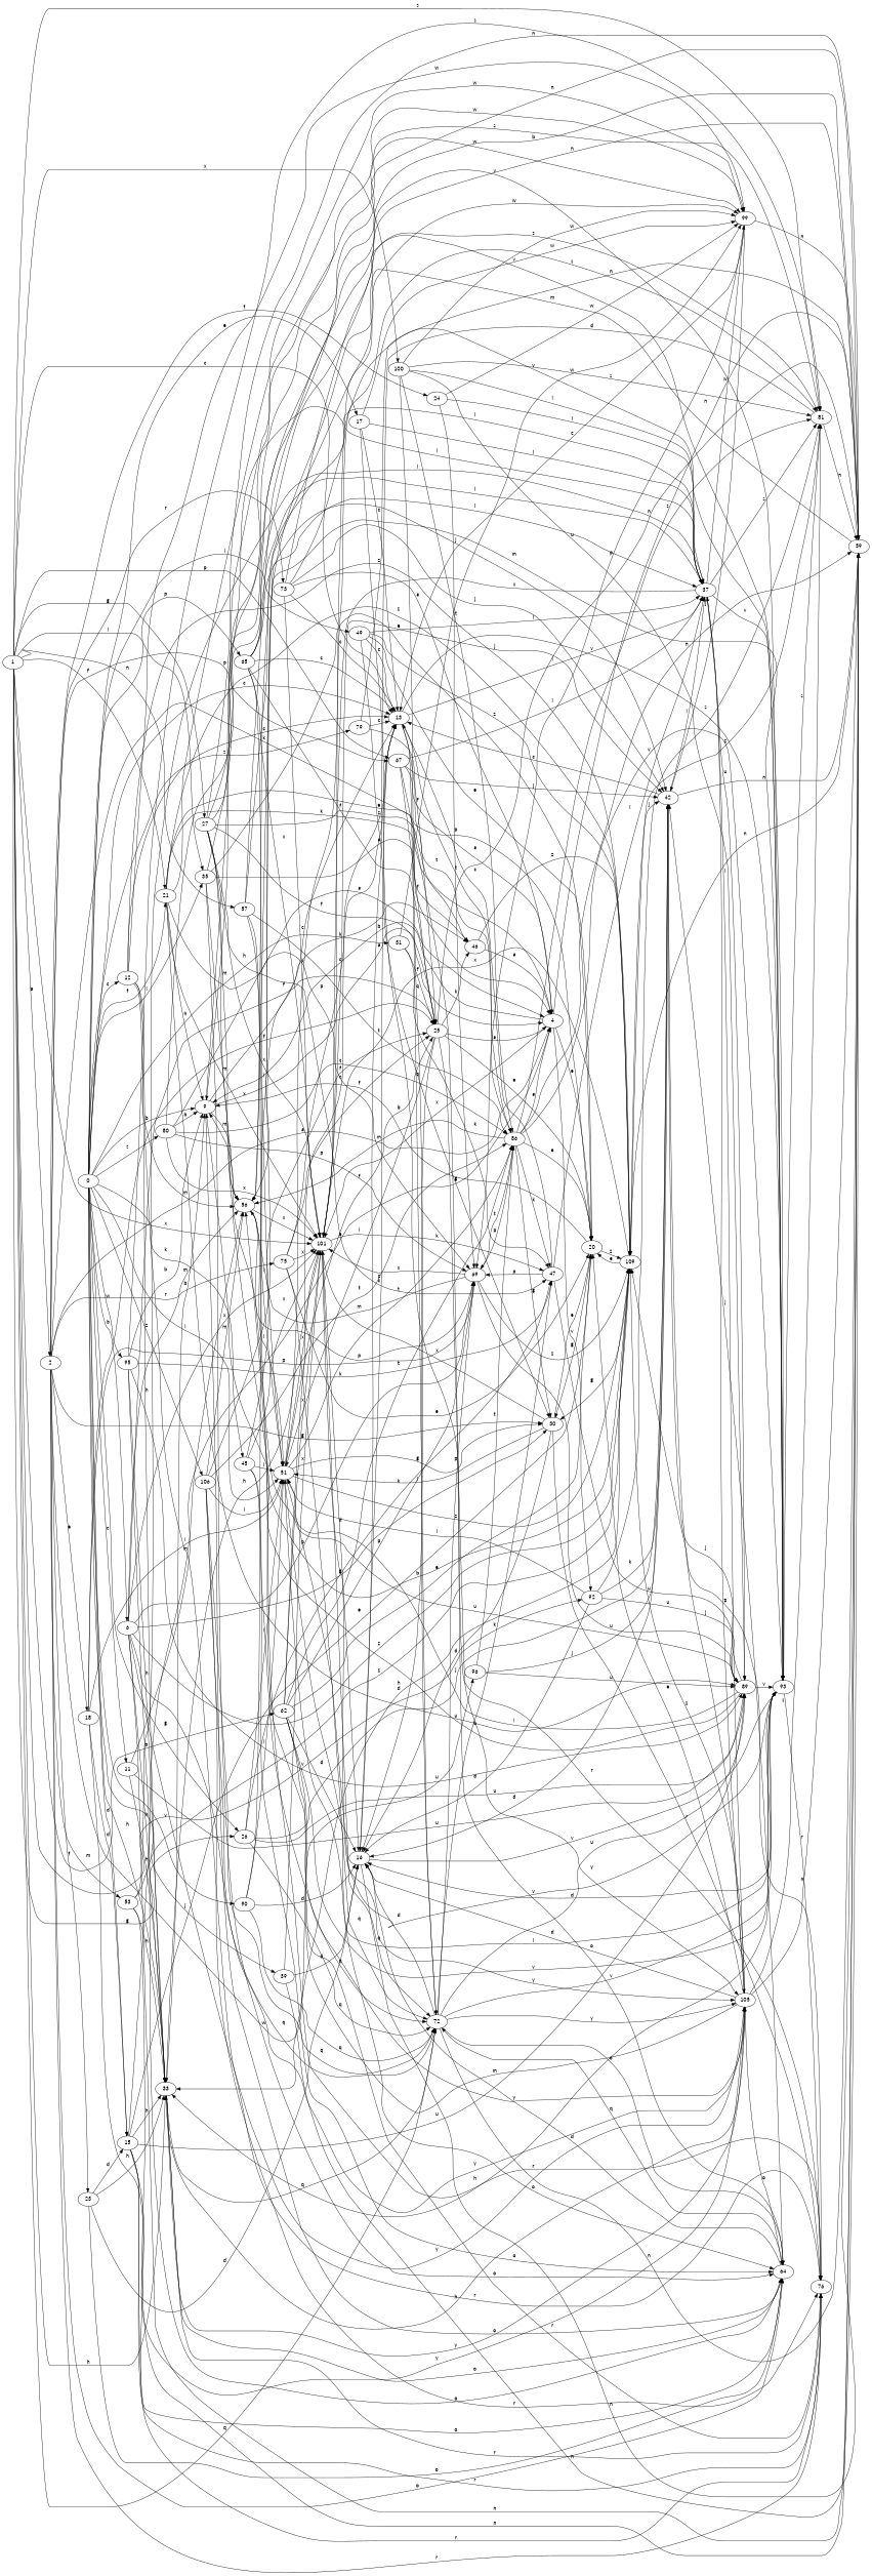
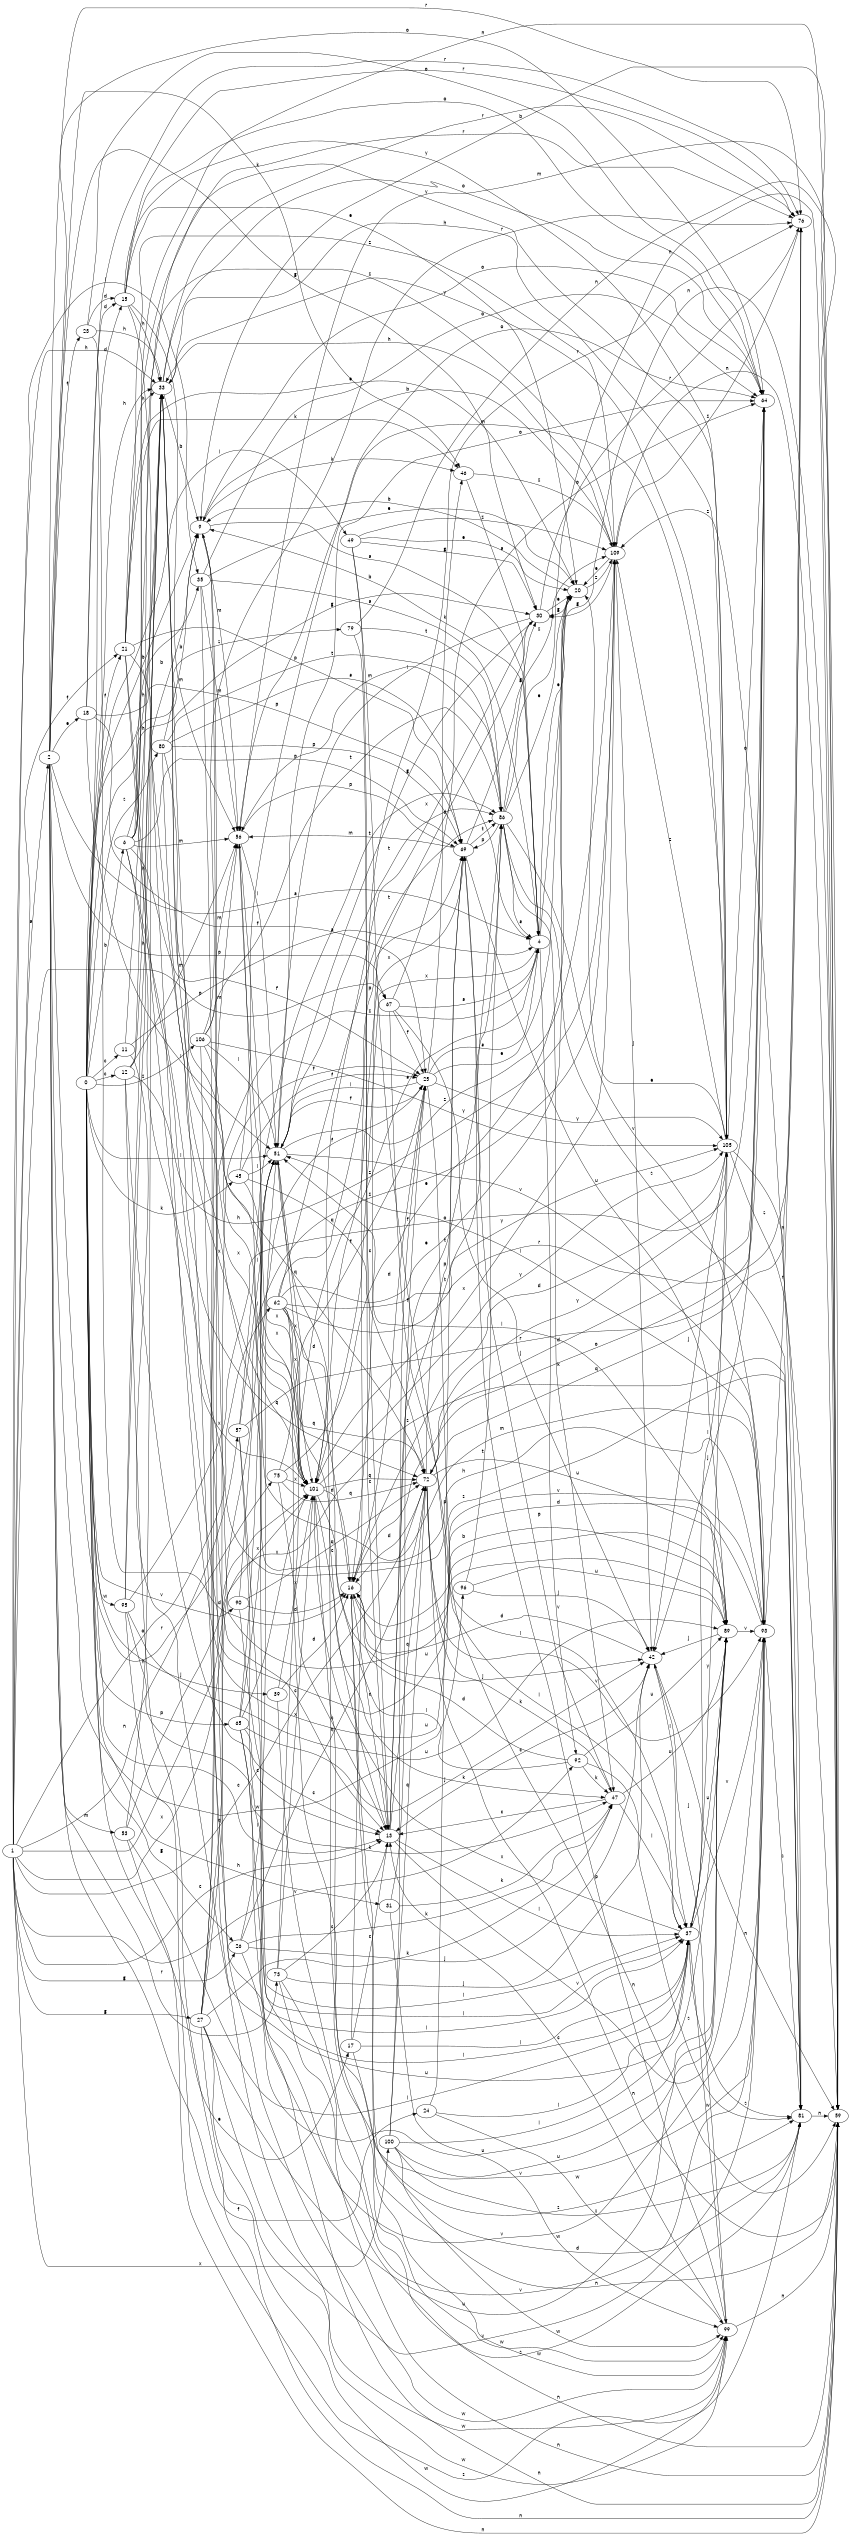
  strict digraph {
    fontname=Lato
    rankdir=LR
    node [fontname=Lato]
    edge [fontname=Lato]
    0
    6
    9
    11
    12
    13
    15
    17
    21
    26
    31
    33
    35
    39
    45
    49
    51
    65
    79
    80
    90
    95
    106
    72
    101
    30
    59
    25
    56
    69
    105
    109
    4
    46
    64
    n36 [label=99]
    89
    76
    37
    86
    93
    20
    81
    42
    47
    16
    1
    2
    27
    57
    62
    67
    92
    100
    18
    23
    24
    53
    73
    75
    96
    0 -> 6 [label=b]
    0 -> 9 [label=b]
    0 -> 11 [label=c]
    0 -> 12 [label=c]
    0 -> 13 [label=c]
    0 -> 15 [label=d]
    0 -> 17 [label=e]
    0 -> 21 [label=f]
    0 -> 26 [label=g]
    0 -> 31 [label=h]
    0 -> 33 [label=h]
    0 -> 35 [label=i]
    0 -> 39 [label=j]
    0 -> 45 [label=k]
    0 -> 49 [label=l]
    0 -> 51 [label=l]
    0 -> 65 [label=p]
    0 -> 79 [label=s]
    0 -> 80 [label=s]
    0 -> 90 [label=v]
    0 -> 95 [label=w]
    0 -> 106 [label=z]
    6 -> 33 [label=h]
    6 -> 72 [label=q]
    6 -> 101 [label=x]
    6 -> 30 [label=g]
    6 -> 59 [label=n]
    6 -> 25 [label=f]
    6 -> 56 [label=m]
    6 -> 69 [label=p]
    6 -> 105 [label=y]
    6 -> 109 [label=z]
    9 -> 56 [label=m]
    9 -> 4 [label=a]
    9 -> 46 [label=k]
    9 -> 64 [label=o]
    9 -> n36 [label=w]
    11 -> 33 [label=h]
    11 -> 4 [label=a]
    11 -> 89 [label=u]
    12 -> 13 [label=c]
    12 -> 33 [label=h]
    12 -> 56 [label=m]
    12 -> 109 [label=z]
    12 -> n36 [label=w]
    12 -> 76 [label=r]
    13 -> 72 [label=q]
    13 -> 25 [label=f]
    13 -> 37 [label=i]
    13 -> 86 [label=t]
    13 -> 93 [label=v]
    15 -> 33 [label=h]
    15 -> 56 [label=m]
    15 -> 105 [label=y]
    15 -> 64 [label=o]
    15 -> 89 [label=u]
    15 -> 76 [label=r]
    15 -> 20 [label=e]
    17 -> 13 [label=c]
    17 -> n36 [label=w]
    17 -> 76 [label=r]
    17 -> 37 [label=i]
-   21 -> 9 [label=h]
+   21 -> 33 [label=h]
    21 -> 101 [label=x]
    21 -> 69 [label=p]
    21 -> 109 [label=z]
    21 -> 46 [label=k]
    21 -> 89 [label=u]
    21 -> 20 [label=e]
    21 -> 81 [label=s]
    26 -> 51 [label=l]
    26 -> 72 [label=q]
    26 -> 89 [label=u]
    26 -> 42 [label=j]
    26 -> 47 [label=k]
    31 -> 25 [label=f]
    31 -> n36 [label=w]
    31 -> 47 [label=k]
    33 -> 9 [label=b]
    33 -> 72 [label=q]
    33 -> 105 [label=y]
    33 -> 64 [label=o]
    33 -> 76 [label=r]
    35 -> 56 [label=m]
    35 -> 4 [label=a]
    35 -> 64 [label=o]
    35 -> n36 [label=w]
    35 -> 20 [label=e]
    39 -> 101 [label=x]
    39 -> 59 [label=n]
    39 -> 16 [label=d]
    45 -> 51 [label=l]
    45 -> 72 [label=q]
    45 -> 101 [label=x]
    45 -> 25 [label=f]
    45 -> 64 [label=o]
    49 -> 13 [label=c]
    49 -> 30 [label=g]
    49 -> 109 [label=z]
    49 -> 37 [label=i]
    49 -> 20 [label=e]
    51 -> 101 [label=x]
    51 -> 30 [label=g]
    51 -> 25 [label=f]
    51 -> 109 [label=z]
    51 -> 64 [label=o]
    51 -> n36 [label=w]
    51 -> 86 [label=t]
    51 -> 93 [label=v]
    65 -> 13 [label=c]
    65 -> 51 [label=l]
    65 -> 101 [label=x]
    65 -> 25 [label=f]
    65 -> 37 [label=i]
    65 -> 93 [label=v]
    65 -> 42 [label=j]
    79 -> 13 [label=c]
    79 -> 59 [label=n]
    79 -> 86 [label=t]
    80 -> 9 [label=b]
    80 -> 101 [label=x]
    80 -> 69 [label=p]
    80 -> 4 [label=a]
    80 -> 37 [label=i]
    80 -> 86 [label=t]
    90 -> 51 [label=l]
    90 -> 72 [label=q]
    90 -> 81 [label=s]
    90 -> 16 [label=d]
    95 -> 9 [label=b]
    95 -> 33 [label=h]
    95 -> 64 [label=o]
    95 -> 89 [label=u]
    95 -> 81 [label=s]
    95 -> 47 [label=k]
    106 -> 13 [label=c]
    106 -> 51 [label=l]
    106 -> 72 [label=q]
    106 -> 56 [label=m]
    106 -> 105 [label=y]
    106 -> 76 [label=r]
    106 -> 86 [label=t]
    72 -> 59 [label=n]
    72 -> 69 [label=p]
    72 -> 105 [label=y]
    72 -> 64 [label=o]
    72 -> 89 [label=u]
    72 -> 93 [label=v]
    72 -> 47 [label=k]
    72 -> 16 [label=d]
    101 -> 33 [label=h]
    101 -> 72 [label=q]
    101 -> 105 [label=y]
    101 -> 81 [label=s]
    101 -> 42 [label=j]
    101 -> 47 [label=k]
    101 -> 16 [label=d]
    30 -> 51 [label=l]
    30 -> 101 [label=x]
    30 -> 76 [label=r]
    30 -> 20 [label=e]
    30 -> 16 [label=d]
    59 -> 9 [label=b]
    59 -> 56 [label=m]
    25 -> 51 [label=l]
    25 -> 59 [label=n]
    25 -> 105 [label=y]
    25 -> 4 [label=a]
    25 -> 46 [label=k]
    25 -> 20 [label=e]
    25 -> 16 [label=d]
    56 -> 51 [label=l]
    56 -> 101 [label=x]
    56 -> 69 [label=p]
    56 -> 37 [label=i]
    69 -> 101 [label=x]
    69 -> 56 [label=m]
    69 -> 109 [label=z]
    69 -> 89 [label=u]
    69 -> 86 [label=t]
    105 -> 33 [label=h]
    105 -> 59 [label=n]
    105 -> 56 [label=m]
    105 -> 109 [label=z]
    105 -> 64 [label=o]
    105 -> 37 [label=i]
    105 -> 20 [label=e]
    105 -> 81 [label=s]
    105 -> 42 [label=j]
    105 -> 16 [label=d]
    109 -> 9 [label=b]
    109 -> 33 [label=h]
    109 -> 101 [label=x]
    109 -> 30 [label=g]
    109 -> 59 [label=n]
    109 -> 20 [label=e]
    109 -> 42 [label=j]
    4 -> 9 [label=b]
    4 -> 101 [label=x]
    4 -> 59 [label=n]
    4 -> 20 [label=e]
    4 -> 92 [label=v]
    46 -> 109 [label=z]
    46 -> 4 [label=a]
    64 -> 72 [label=q]
    64 -> 42 [label=j]
    64 -> 16 [label=d]
    n36 -> 13 [label=c]
    n36 -> 59 [label=n]
    n36 -> 69 [label=p]
    n36 -> 42 [label=j]
    89 -> 9 [label=b]
    89 -> 51 [label=l]
    89 -> 93 [label=v]
    89 -> 42 [label=j]
    76 -> 109 [label=z]
    37 -> 101 [label=x]
    37 -> 105 [label=y]
    37 -> n36 [label=w]
    37 -> 89 [label=u]
    37 -> 93 [label=v]
    37 -> 81 [label=s]
    86 -> 30 [label=g]
    86 -> 59 [label=n]
    86 -> 56 [label=m]
    86 -> 69 [label=p]
    86 -> 4 [label=a]
    86 -> 93 [label=v]
    86 -> 20 [label=e]
    86 -> 81 [label=s]
    86 -> 47 [label=k]
    93 -> 33 [label=h]
    93 -> 51 [label=l]
    93 -> 56 [label=m]
    93 -> 76 [label=r]
    93 -> 81 [label=s]
    93 -> 16 [label=d]
    20 -> 9 [label=b]
    20 -> 30 [label=g]
    20 -> 109 [label=z]
    81 -> 59 [label=n]
    81 -> 109 [label=z]
    81 -> 16 [label=d]
    42 -> 13 [label=c]
    42 -> 59 [label=n]
    42 -> 37 [label=i]
    42 -> 16 [label=d]
    47 -> 13 [label=c]
    47 -> 69 [label=p]
    47 -> 89 [label=u]
    47 -> 37 [label=i]
    16 -> 13 [label=c]
    16 -> 59 [label=n]
    16 -> 93 [label=v]
    1 -> 13 [label=c]
    1 -> 21 [label=f]
    1 -> 26 [label=g]
    1 -> 33 [label=h]
    1 -> 35 [label=i]
    1 -> 72 [label=q]
    1 -> 101 [label=x]
    1 -> 81 [label=s]
    1 -> 2 [label=a]
    1 -> 27 [label=g]
    1 -> 57 [label=n]
    1 -> 62 [label=o]
    1 -> 67 [label=p]
    1 -> 92 [label=v]
    1 -> 100 [label=x]
    2 -> 30 [label=g]
    2 -> 4 [label=a]
    2 -> 46 [label=k]
    2 -> 64 [label=o]
    2 -> 76 [label=r]
    2 -> 67 [label=p]
    2 -> 18 [label=e]
    2 -> 23 [label=f]
    2 -> 24 [label=f]
    2 -> 53 [label=m]
    2 -> 73 [label=r]
    2 -> 75 [label=r]
    2 -> 96 [label=w]
    27 -> 101 [label=x]
    27 -> 59 [label=n]
    27 -> 25 [label=f]
    27 -> 56 [label=m]
    27 -> 4 [label=z]
    27 -> n36 [label=w]
    27 -> 89 [label=u]
    27 -> 93 [label=v]
    27 -> 47 [label=k]
    57 -> 51 [label=l]
    57 -> 59 [label=n]
    57 -> 76 [label=r]
    57 -> 37 [label=i]
    57 -> 86 [label=t]
    62 -> 13 [label=c]
    62 -> 101 [label=x]
    62 -> 69 [label=p]
    62 -> 105 [label=y]
    62 -> 76 [label=r]
    62 -> 86 [label=t]
    62 -> 93 [label=v]
    62 -> 20 [label=e]
    62 -> 16 [label=d]
    67 -> 25 [label=f]
    67 -> 4 [label=a]
    67 -> 64 [label=o]
    67 -> 37 [label=i]
    67 -> 42 [label=j]
    92 -> 51 [label=l]
    92 -> 89 [label=u]
    92 -> 81 [label=s]
-   92 -> 42 [label=k]
+   92 -> 47 [label=k]
    92 -> 16 [label=d]
    100 -> 72 [label=q]
    100 -> n36 [label=w]
    100 -> 89 [label=u]
    100 -> 37 [label=i]
    100 -> 86 [label=t]
    100 -> 81 [label=s]
    18 -> 15 [label=d]
    18 -> 51 [label=l]
    18 -> 25 [label=f]
    18 -> 69 [label=p]
    18 -> 76 [label=r]
    23 -> 15 [label=d]
    23 -> 33 [label=h]
    23 -> 64 [label=o]
    23 -> 16 [label=d]
    24 -> 69 [label=p]
    24 -> n36 [label=w]
    24 -> 37 [label=i]
    53 -> 33 [label=h]
    53 -> 59 [label=n]
    53 -> 109 [label=z]
    53 -> 37 [label=i]
    73 -> 13 [label=c]
    73 -> 101 [label=x]
    73 -> 59 [label=n]
    73 -> 4 [label=a]
    73 -> 93 [label=v]
    73 -> 42 [label=j]
    75 -> 13 [label=c]
    75 -> 72 [label=q]
    75 -> 101 [label=x]
    75 -> 25 [label=f]
    75 -> 20 [label=e]
    96 -> 89 [label=u]
    96 -> 86 [label=t]
    96 -> 42 [label=j]
  }
